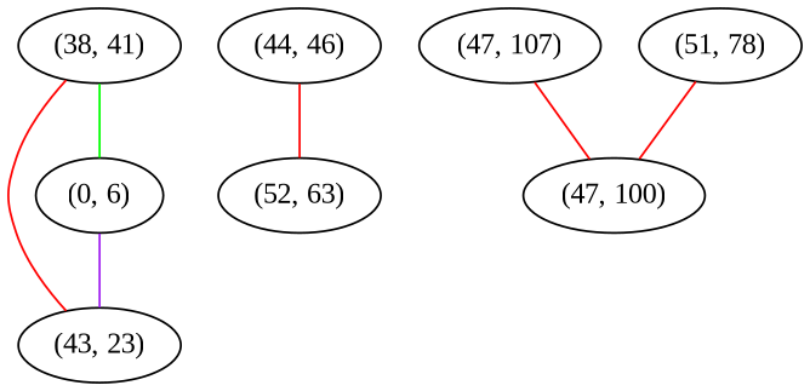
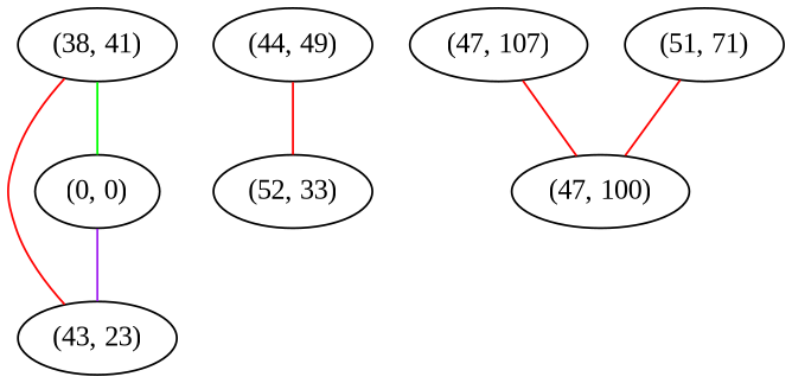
  graph {
    fontname="Liberation Serif"
    node [fontname="Liberation Serif"]
    edge [color=red fontname="Liberation Serif" weight=1]
    "(38, 41)"
    "(43, 23)"
-   "(0, 0)" [label="(0, 6)"]
-   "(44, 46)"
-   "(52, 33)" [label="(52, 63)"]
+   "(0, 0)"
+   "(44, 46)" [label="(44, 49)"]
+   "(52, 33)"
    n6 [label="(47, 107)"]
    "(47, 100)"
-   "(51, 71)" [label="(51, 78)"]
+   "(51, 71)"
    "(38, 41)" -- "(43, 23)"
    "(38, 41)" -- "(0, 0)" [color=green weight=2]
    "(0, 0)" -- "(43, 23)" [color=purple weight=4]
    "(44, 46)" -- "(52, 33)"
    n6 -- "(47, 100)"
    "(51, 71)" -- "(47, 100)"
  }
